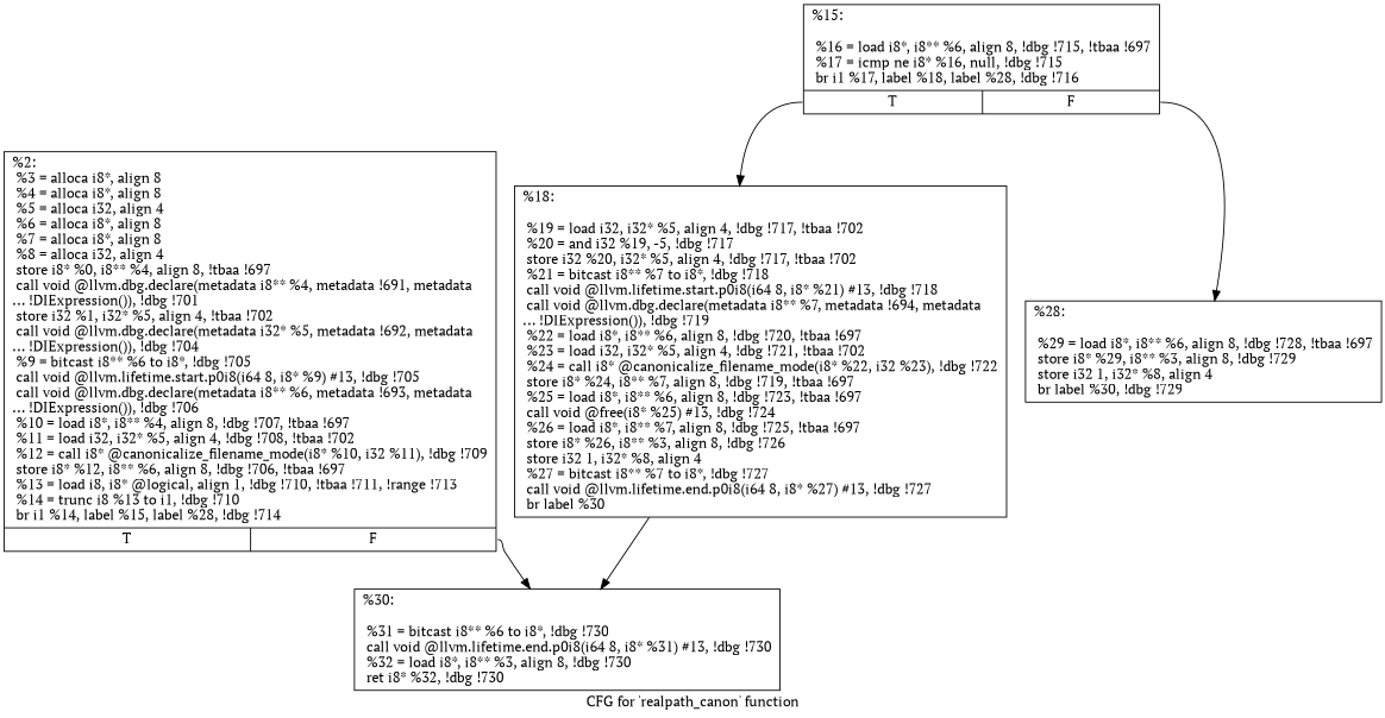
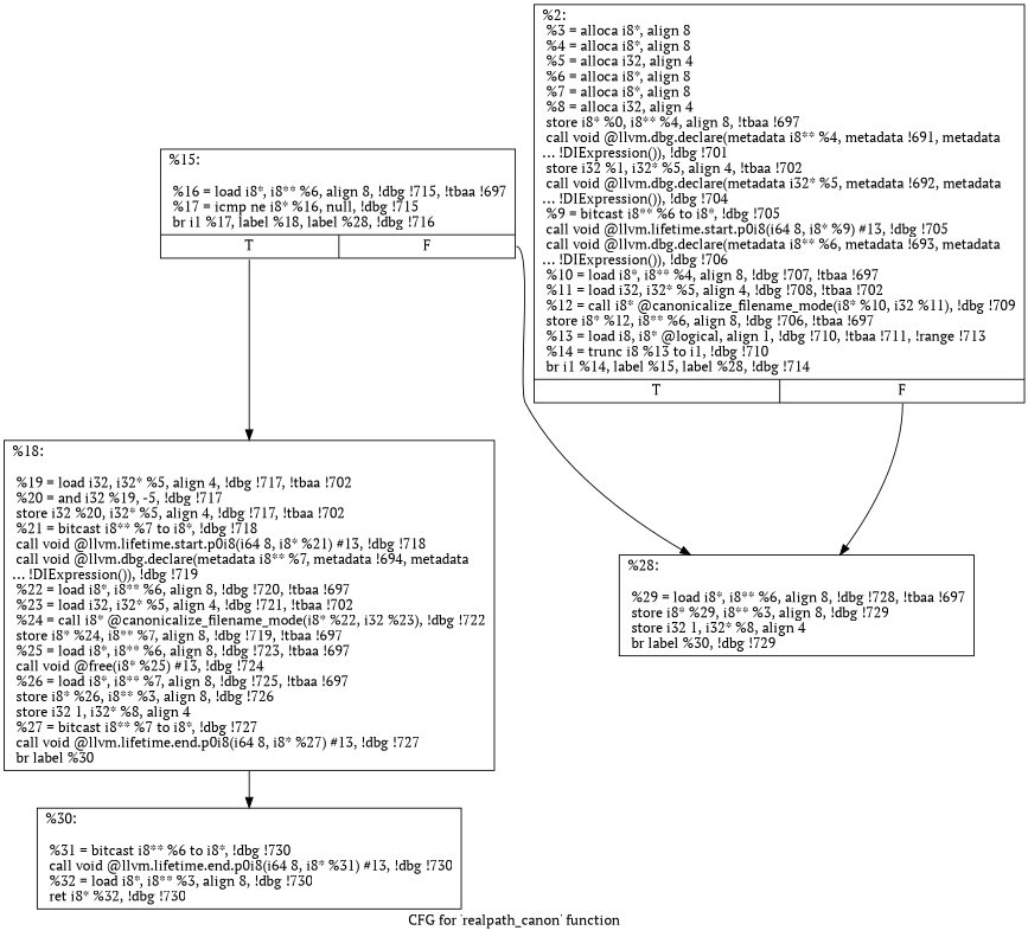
  digraph {
    fontname="PT Serif"
    label="CFG for 'realpath_canon' function"
    node [fontname="PT Serif" shape=record]
    edge [fontname="PT Serif" tailport=s1]
    n1 [label="{%2:\l  %3 = alloca i8*, align 8\l  %4 = alloca i8*, align 8\l  %5 = alloca i32, align 4\l  %6 = alloca i8*, align 8\l  %7 = alloca i8*, align 8\l  %8 = alloca i32, align 4\l  store i8* %0, i8** %4, align 8, !tbaa !697\l  call void @llvm.dbg.declare(metadata i8** %4, metadata !691, metadata\l... !DIExpression()), !dbg !701\l  store i32 %1, i32* %5, align 4, !tbaa !702\l  call void @llvm.dbg.declare(metadata i32* %5, metadata !692, metadata\l... !DIExpression()), !dbg !704\l  %9 = bitcast i8** %6 to i8*, !dbg !705\l  call void @llvm.lifetime.start.p0i8(i64 8, i8* %9) #13, !dbg !705\l  call void @llvm.dbg.declare(metadata i8** %6, metadata !693, metadata\l... !DIExpression()), !dbg !706\l  %10 = load i8*, i8** %4, align 8, !dbg !707, !tbaa !697\l  %11 = load i32, i32* %5, align 4, !dbg !708, !tbaa !702\l  %12 = call i8* @canonicalize_filename_mode(i8* %10, i32 %11), !dbg !709\l  store i8* %12, i8** %6, align 8, !dbg !706, !tbaa !697\l  %13 = load i8, i8* @logical, align 1, !dbg !710, !tbaa !711, !range !713\l  %14 = trunc i8 %13 to i1, !dbg !710\l  br i1 %14, label %15, label %28, !dbg !714\l|{<s0>T|<s1>F}}"]
    n2 [label="{%28:\l\l  %29 = load i8*, i8** %6, align 8, !dbg !728, !tbaa !697\l  store i8* %29, i8** %3, align 8, !dbg !729\l  store i32 1, i32* %8, align 4\l  br label %30, !dbg !729\l}"]
    n3 [label="{%15:\l\l  %16 = load i8*, i8** %6, align 8, !dbg !715, !tbaa !697\l  %17 = icmp ne i8* %16, null, !dbg !715\l  br i1 %17, label %18, label %28, !dbg !716\l|{<s0>T|<s1>F}}"]
    n4 [label="{%18:\l\l  %19 = load i32, i32* %5, align 4, !dbg !717, !tbaa !702\l  %20 = and i32 %19, -5, !dbg !717\l  store i32 %20, i32* %5, align 4, !dbg !717, !tbaa !702\l  %21 = bitcast i8** %7 to i8*, !dbg !718\l  call void @llvm.lifetime.start.p0i8(i64 8, i8* %21) #13, !dbg !718\l  call void @llvm.dbg.declare(metadata i8** %7, metadata !694, metadata\l... !DIExpression()), !dbg !719\l  %22 = load i8*, i8** %6, align 8, !dbg !720, !tbaa !697\l  %23 = load i32, i32* %5, align 4, !dbg !721, !tbaa !702\l  %24 = call i8* @canonicalize_filename_mode(i8* %22, i32 %23), !dbg !722\l  store i8* %24, i8** %7, align 8, !dbg !719, !tbaa !697\l  %25 = load i8*, i8** %6, align 8, !dbg !723, !tbaa !697\l  call void @free(i8* %25) #13, !dbg !724\l  %26 = load i8*, i8** %7, align 8, !dbg !725, !tbaa !697\l  store i8* %26, i8** %3, align 8, !dbg !726\l  store i32 1, i32* %8, align 4\l  %27 = bitcast i8** %7 to i8*, !dbg !727\l  call void @llvm.lifetime.end.p0i8(i64 8, i8* %27) #13, !dbg !727\l  br label %30\l}"]
    n5 [label="{%30:\l\l  %31 = bitcast i8** %6 to i8*, !dbg !730\l  call void @llvm.lifetime.end.p0i8(i64 8, i8* %31) #13, !dbg !730\l  %32 = load i8*, i8** %3, align 8, !dbg !730\l  ret i8* %32, !dbg !730\l}"]
-   n1 -> n5
+   n1 -> n2
    n3 -> n2
    n3 -> n4 [tailport=s0]
    n4 -> n5 [tailport=""]
  }
